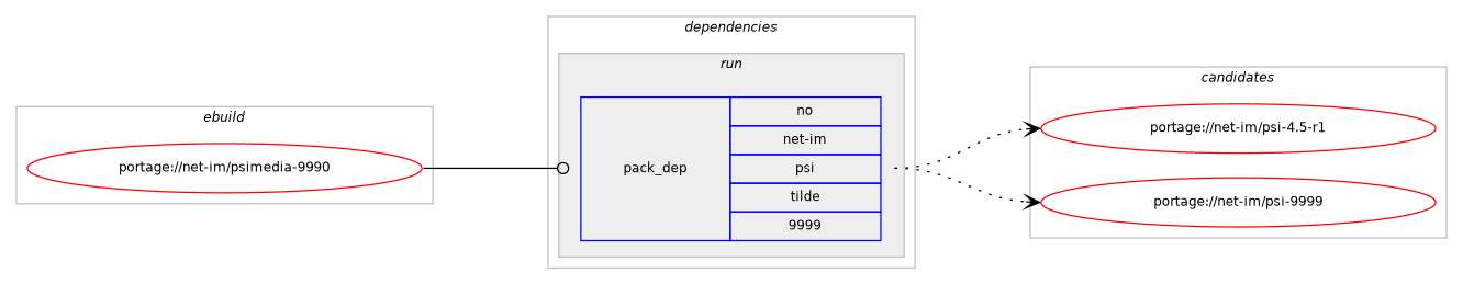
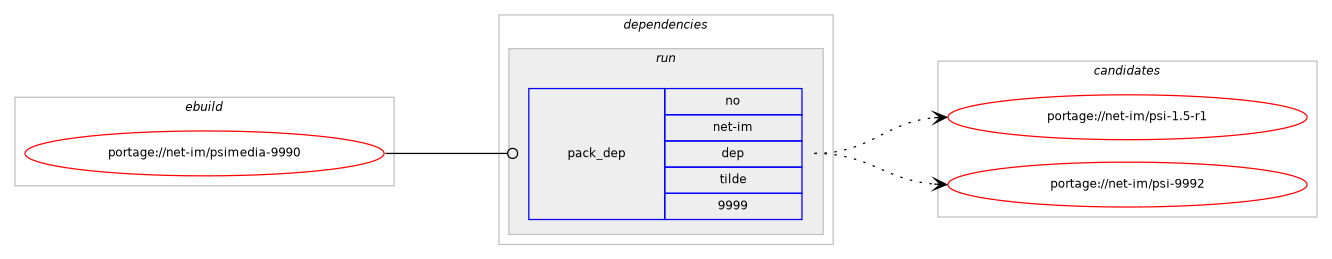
  digraph {
    compound=true
    concentrate=true
    fontname=Helvetica
    fontsize=10
    newrank=true
    rankdir=LR
    ranksep=1.5
    node [color=red fontname=Helvetica fontsize=10]
    edge [arrowhead=vee headport=w style=dotted tailport=e weight=100]
    n1 [label="portage://net-im/psimedia-9990" width=4]
-   n2 [color=blue label=<<TABLE BORDER="0" CELLBORDER="1" CELLSPACING="0" CELLPADDING="4" WIDTH="220"><TR><TD ROWSPAN="6" CELLPADDING="30">pack_dep</TD></TR><TR><TD WIDTH="110">no</TD></TR><TR><TD>net-im</TD></TR><TR><TD>psi</TD></TR><TR><TD>tilde</TD></TR><TR><TD>9999</TD></TR></TABLE>> shape=none]
-   n3 [label="portage://net-im/psi-4.5-r1" width=4]
-   n4 [label="portage://net-im/psi-9999" width=4]
+   n2 [color=blue label=<<TABLE BORDER="0" CELLBORDER="1" CELLSPACING="0" CELLPADDING="4" WIDTH="220"><TR><TD ROWSPAN="6" CELLPADDING="30">pack_dep</TD></TR><TR><TD WIDTH="110">no</TD></TR><TR><TD>net-im</TD></TR><TR><TD>dep</TD></TR><TR><TD>tilde</TD></TR><TR><TD>9999</TD></TR></TABLE>> shape=none]
+   n3 [label="portage://net-im/psi-1.5-r1" width=4]
+   n4 [label="portage://net-im/psi-9992" width=4]
    subgraph cluster_1 {
      color=gray
      label=<<i>ebuild</i>>
      rank=same
      n1
    }
    subgraph cluster_2 {
      color=gray
      label=<<i>dependencies</i>>
      subgraph cluster_3 {
        color=gray
        fillcolor="#eeeeee"
        label=<<i>compile</i>>
        style=filled
      }
      subgraph cluster_4 {
        color=gray
        fillcolor="#eeeeee"
        label=<<i>compile and run</i>>
        style=filled
      }
      subgraph cluster_5 {
        color=gray
        fillcolor="#eeeeee"
        label=<<i>run</i>>
        style=filled
        subgraph sub_6 {
          color=gray
          fillcolor="#eeeeee"
          label=<<i>run</i>>
          style=filled
          n2
        }
      }
    }
    subgraph cluster_7 {
      color=gray
      label=<<i>candidates</i>>
      rank=same
      subgraph sub_8 {
        color=black
        label=<<i>candidates</i>>
        nodesep=1
        rank=same
        n3
        n4
      }
    }
    n1 -> n2 [arrowhead=odot style=solid weight=20]
    n2 -> n3
    n2 -> n4
  }
